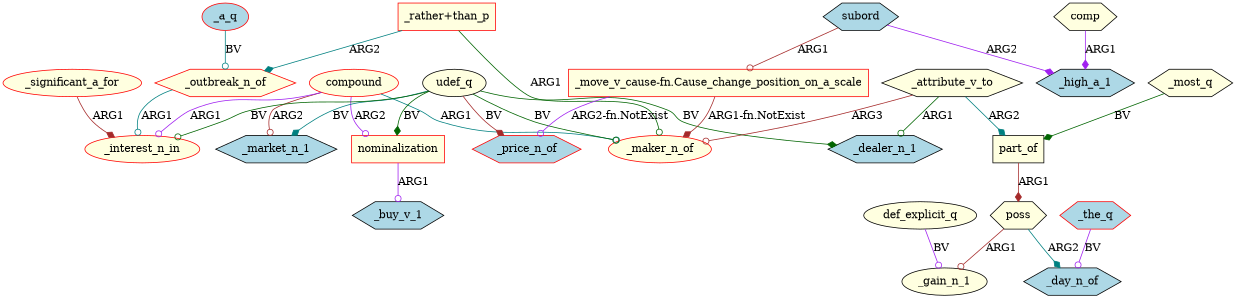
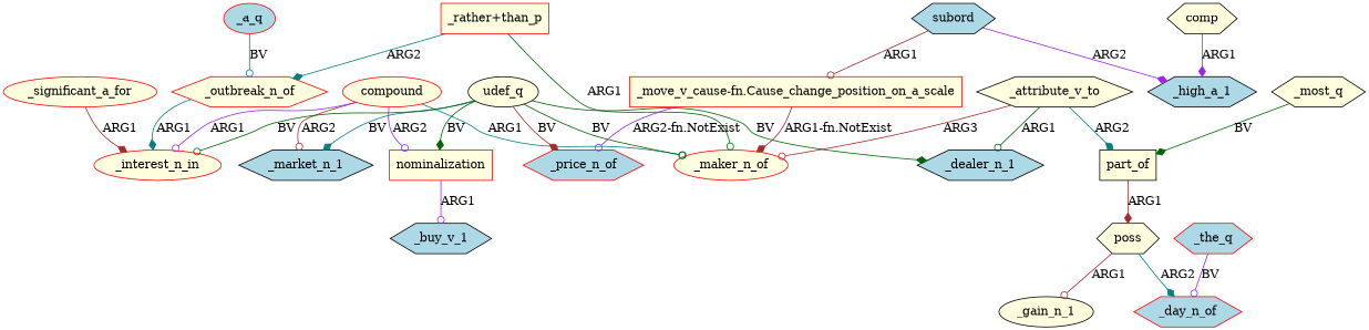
  digraph {
    node [color=black fillcolor=lightyellow shape=hexagon style=filled]
    edge [arrowhead=odot color=brown]
    compound [color=red shape=ellipse]
    _market_n_1 [fillcolor=lightblue]
    _maker_n_of [color=red shape=ellipse]
    nominalization [color=red shape=box]
    _interest_n_in [color=red shape=ellipse]
    _buy_v_1 [fillcolor=lightblue]
    "_rather+than_p" [color=red shape=box]
    _outbreak_n_of [color=red]
    udef_q [shape=ellipse]
    _price_n_of [color=red fillcolor=lightblue]
    _dealer_n_1 [fillcolor=lightblue]
    part_of [shape=box]
    poss
    _gain_n_1 [shape=ellipse]
    subord [fillcolor=lightblue]
    "_move_v_cause-fn.Cause_change_position_on_a_scale" [color=red shape=box]
    _high_a_1 [fillcolor=lightblue]
-   def_explicit_q [shape=ellipse]
    comp
    _attribute_v_to
-   _day_n_of [fillcolor=lightblue]
+   _day_n_of [color=red fillcolor=lightblue]
    _the_q [color=red fillcolor=lightblue]
    _significant_a_for [color=red shape=ellipse]
    _most_q
    _a_q [color=red fillcolor=lightblue shape=ellipse]
    compound -> _market_n_1 [label=ARG2]
    compound -> _maker_n_of [color=teal label=ARG1]
    compound -> nominalization [color=purple label=ARG2]
    compound -> _interest_n_in [color=purple label=ARG1]
    nominalization -> _buy_v_1 [color=purple label=ARG1]
    "_rather+than_p" -> _maker_n_of [color=darkgreen label=ARG1]
    "_rather+than_p" -> _outbreak_n_of [arrowhead=diamond color=teal label=ARG2]
-   _outbreak_n_of -> _interest_n_in [color=teal label=ARG1]
+   _outbreak_n_of -> _interest_n_in [arrowhead=diamond color=teal label=ARG1]
    udef_q -> _market_n_1 [arrowhead=diamond color=teal label=BV]
    udef_q -> _maker_n_of [color=darkgreen label=BV]
    udef_q -> nominalization [arrowhead=diamond color=darkgreen label=BV]
    udef_q -> _interest_n_in [color=darkgreen label=BV]
    udef_q -> _price_n_of [arrowhead=diamond label=BV]
    udef_q -> _dealer_n_1 [arrowhead=diamond color=darkgreen label=BV]
    part_of -> poss [arrowhead=diamond label=ARG1]
    poss -> _gain_n_1 [label=ARG1]
    poss -> _day_n_of [arrowhead=diamond color=teal label=ARG2]
    subord -> "_move_v_cause-fn.Cause_change_position_on_a_scale" [label=ARG1]
    subord -> _high_a_1 [arrowhead=diamond color=purple label=ARG2]
    "_move_v_cause-fn.Cause_change_position_on_a_scale" -> _maker_n_of [arrowhead=diamond label="ARG1-fn.NotExist"]
    "_move_v_cause-fn.Cause_change_position_on_a_scale" -> _price_n_of [color=purple label="ARG2-fn.NotExist"]
-   def_explicit_q -> _gain_n_1 [color=purple label=BV]
    comp -> _high_a_1 [arrowhead=diamond color=purple label=ARG1]
    _attribute_v_to -> _maker_n_of [label=ARG3]
    _attribute_v_to -> _dealer_n_1 [color=darkgreen label=ARG1]
    _attribute_v_to -> part_of [arrowhead=diamond color=teal label=ARG2]
    _the_q -> _day_n_of [color=purple label=BV]
    _significant_a_for -> _interest_n_in [arrowhead=diamond label=ARG1]
    _most_q -> part_of [arrowhead=diamond color=darkgreen label=BV]
    _a_q -> _outbreak_n_of [color=teal label=BV]
  }
